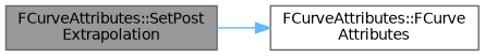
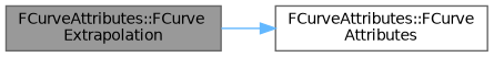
  digraph {
    rankdir=LR
    node [fontname=Helvetica fontsize=10 shape=box style=filled]
-   n1 [color=gray40 fillcolor=grey60 fontcolor=black height=0.2 label="FCurveAttributes::SetPost\lExtrapolation" width=0.4]
+   n1 [color=gray40 fillcolor=grey60 fontcolor=black height=0.2 label="FCurveAttributes::FCurve\lExtrapolation" width=0.4]
    n2 [color=grey40 fillcolor=white height=0.2 label="FCurveAttributes::FCurve\lAttributes" width=0.4]
    n1 -> n2 [color=steelblue1 fontname=Helvetica fontsize=10 labelfontname=Helvetica labelfontsize=10 style=solid]
  }
